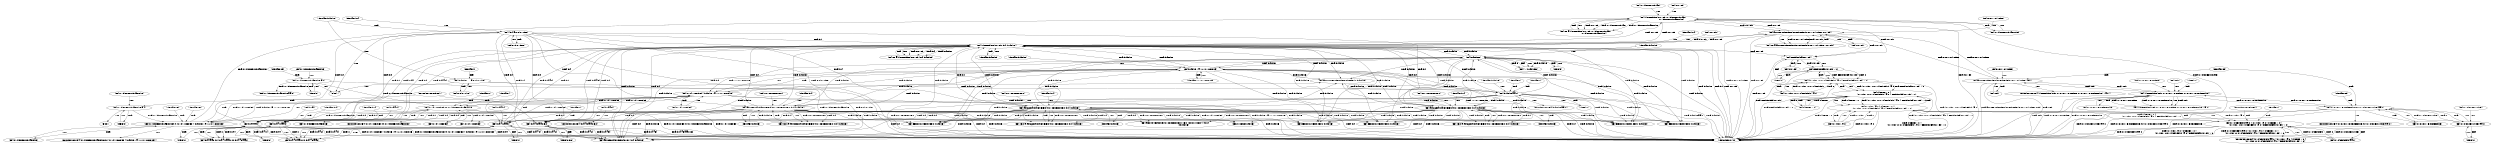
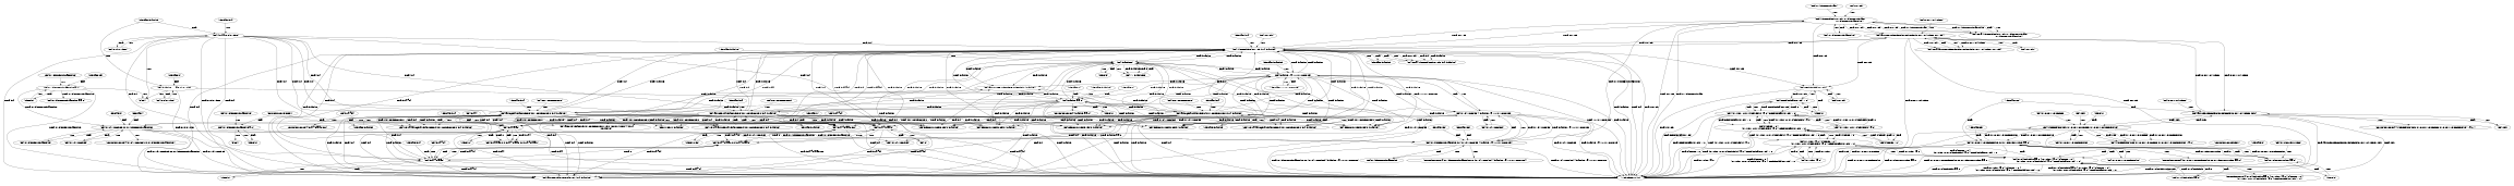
  digraph {
    fontname="DejaVu Sans"
    node [fontname="DejaVu Sans"]
    edge [fontname="DejaVu Sans"]
    n1 [label="(Call,get_bits_left(&s->gb))"]
    n2 [label="(Call,get_bits_left(&s->gb) < 0)"]
    n3 [label="(MethodReturn,int)"]
    n4 [label="(Call,&s->gb)"]
    n5 [label="(Call,(s->mb_y % s->slice_height) != 0 || get_bits_left(&s->gb) < 0)"]
    n6 [label="(Literal,0)"]
    n7 [label="(Call,init_get_bits8(&s->gb, s->bitstream_buffer,\n                             s->bitstream_buffer_size))"]
    n8 [label="(Call,ff_mpeg4_decode_picture_header(avctx->priv_data, &s->gb))"]
    n9 [label="(Call,init_get_bits8(&s->gb, buf, buf_size))"]
    n10 [label="(Call,s->bitstream_buffer_size)"]
    n11 [label="(Call,ret = init_get_bits8(&s->gb, s->bitstream_buffer,\n                             s->bitstream_buffer_size))"]
    n12 [label="(Call,ff_mpeg4_decode_picture_header(avctx->priv_data, &gb))"]
    n13 [label="(Call,ret = ff_mpeg4_decode_picture_header(avctx->priv_data, &s->gb))"]
    n14 [label="(Call,&s->gb)"]
    n15 [label="(Call,buf[i]==0)"]
    n16 [label="(Call,buf[i+2]==1)"]
    n17 [label="(Call,buf[i+3]==0xB0)"]
    n18 [label="(Call,buf[i+1]==0)"]
    n19 [label="(Call,buf_size-3)"]
    n20 [label="(Call,buf_size <= MAX_NVOP_SIZE)"]
    n21 [label="(Call,ff_msmpeg4_decode_ext_header(s, buf_size))"]
    n22 [label="(Call,ff_mpeg4_frame_end(avctx, buf, buf_size))"]
    n23 [label="(Call,ret = init_get_bits8(&s->gb, buf, buf_size))"]
    n24 [label="(Call,get_consumed_bytes(s, buf_size))"]
    n25 [label="(Call,get_consumed_bytes(s, buf_size))"]
    n26 [label="(Identifier,buf_size)"]
    n27 [label="(Call,get_consumed_bytes(s, buf_size))"]
    n28 [label="(Call,get_consumed_bytes(s, buf_size))"]
    n29 [label="(Call,get_consumed_bytes(s, buf_size))"]
    n30 [label="(Call,init_get_bits8(&gb, s->avctx->extradata, s->avctx->extradata_size))"]
    n31 [label="(ControlStructure,if (init_get_bits8(&gb, s->avctx->extradata, s->avctx->extradata_size) >= 0 ))"]
    n32 [label="(Call,&gb)"]
    n33 [label="(Call,s->avctx->extradata_size && s->picture_number == 0)"]
    n34 [label="(Call,init_get_bits8(&gb, s->avctx->extradata, s->avctx->extradata_size) >= 0)"]
    n35 [label="(Call,s->avctx->extradata_size)"]
    n36 [label="(Call,s->picture_number == 0)"]
    n37 [label="(Call,s->avctx->extradata_size)"]
    n38 [label="(ControlStructure,if (s->avctx->extradata_size && s->picture_number == 0))"]
    n39 [label="(Literal,0)"]
    n40 [label="(Literal,0)"]
    n41 [label="(Call,buf[i]==0 && buf[i+1]==0 && buf[i+2]==1)"]
    n42 [label="(Call,buf[i+1]==0 && buf[i+2]==1)"]
-   n43 [label="(Literal,1)"]
+   n43 [label="(Call,1)"]
    n44 [label="(Literal,0xB0)"]
    n45 [label="(Literal,0)"]
    n46 [label="(Call,i < buf_size-3)"]
    n47 [label="(Literal,3)"]
    n48 [label="(Call,s->divx_packed || buf_size <= MAX_NVOP_SIZE)"]
    n49 [label="(Identifier,MAX_NVOP_SIZE)"]
    n50 [label="(Call,buf_size == 0)"]
    n51 [label="(Call,ff_mpeg4_find_frame_end(&s->parse_context, buf, buf_size))"]
    n52 [label="(Call,ff_combine_frame(&s->parse_context, next, (const uint8_t **)&buf,\n                             &buf_size))"]
-   n53 [label="(Return,parse buf_size;)"]
+   n53 [label="(Return,return buf_size;)"]
    n54 [label="(Call,next = ff_mpeg4_find_frame_end(&s->parse_context, buf, buf_size))"]
    n55 [label="(Identifier,buf_size)"]
    n56 [label="(Call,*buf = avpkt->data)"]
    n57 [label="(Call,ff_h263_find_frame_end(&s->parse_context, buf, buf_size))"]
    n58 [label="(Call,ff_h263_find_frame_end(&s->parse_context, buf, buf_size))"]
    n59 [label="(Call,avpkt->data)"]
    n60 [label="(Block,)"]
    n61 [label="(Identifier,buf_size)"]
    n62 [label="(Call,next = ff_h263_find_frame_end(&s->parse_context, buf, buf_size))"]
    n63 [label="(Call,next = ff_h263_find_frame_end(&s->parse_context, buf, buf_size))"]
    n64 [label="(Identifier,buf_size)"]
    n65 [label="(ControlStructure,if (buf_size == 0))"]
    n66 [label="(Literal,0)"]
    n67 [label="(Call,buf_size       = avpkt->size)"]
    n68 [label="(Call,avpkt->size)"]
    n69 [label="(ControlStructure,if (buf[i+3]==0xB0))"]
    n70 [label="(Call,s->bitstream_buffer_size && (s->divx_packed || buf_size <= MAX_NVOP_SIZE))"]
    n71 [label="(Call,s->divx_packed && s->bitstream_buffer_size)"]
    n72 [label="(Call,!s->divx_packed)"]
    n73 [label="(Call,s->divx_packed)"]
    n74 [label="(ControlStructure,if (s->bitstream_buffer_size && (s->divx_packed || buf_size <= MAX_NVOP_SIZE)))"]
    n75 [label="(Call,s->bitstream_buffer_size)"]
    n76 [label="(Call,s->bitstream_buffer_size)"]
    n77 [label="(ControlStructure,if (s->divx_packed && s->bitstream_buffer_size))"]
    n78 [label="(Call,s->divx_packed)"]
    n79 [label="(Call,s->bitstream_buffer_size = 0)"]
    n80 [label="(Literal,0)"]
    n81 [label="(Call,s->bitstream_buffer_size == 0)"]
    n82 [label="(Call,s->bitstream_buffer_size = 0)"]
    n83 [label="(Block,)"]
    n84 [label="(Literal,0)"]
    n85 [label="(Call,slice_ret < 0 ||\n                (s->mb_y % s->slice_height) != 0 || get_bits_left(&s->gb) < 0)"]
    n86 [label="(Call,(s->mb_y % s->slice_height) != 0)"]
    n87 [label="(Call,s->mb_x != 0 || slice_ret < 0 ||\n                (s->mb_y % s->slice_height) != 0 || get_bits_left(&s->gb) < 0)"]
    n88 [label="(Call,slice_ret < 0)"]
    n89 [label="(Call,s->slice_height == 0 || s->mb_x != 0 || slice_ret < 0 ||\n                (s->mb_y % s->slice_height) != 0 || get_bits_left(&s->gb) < 0)"]
    n90 [label="(Call,s->mb_x != 0)"]
    n91 [label="(ControlStructure,if (s->slice_height == 0 || s->mb_x != 0 || slice_ret < 0 ||\n                (s->mb_y % s->slice_height) != 0 || get_bits_left(&s->gb) < 0))"]
    n92 [label="(Call,s->slice_height == 0)"]
    n93 [label="(Call,s->bitstream_buffer)"]
    n94 [label="(Identifier,buf)"]
    n95 [label="(Call,s->bitstream_buffer_size)"]
    n96 [label="(Identifier,buf_size)"]
    n97 [label="(Identifier,s)"]
    n98 [label="(Identifier,ret)"]
    n99 [label="(Call,buf[i+3])"]
    n100 [label="(Identifier,buf_size)"]
    n101 [label="(ControlStructure,break;)"]
    n102 [label="(Identifier,buf)"]
    n103 [label="(Call,&s->parse_context)"]
    n104 [label="(Call,&s->parse_context)"]
    n105 [label="(ControlStructure,break;)"]
    n106 [label="(Identifier,i)"]
    n107 [label="(Call,avctx->priv_data)"]
    n108 [label="(Literal,0)"]
    n109 [label="(Identifier,buf_size)"]
    n110 [label="(Identifier,ret)"]
    n111 [label="(Call,buf[i+1])"]
    n112 [label="(Call,&s->gb)"]
    n113 [label="(Call,avctx->priv_data)"]
    n114 [label="(Identifier,ret)"]
    n115 [label="(Call,buf[i+2])"]
    n116 [label="(Identifier,gb)"]
    n117 [label="(Call,s->picture_number)"]
    n118 [label="(Identifier,s)"]
    n119 [label="(Identifier,s)"]
    n120 [label="(Identifier,buf)"]
    n121 [label="(Identifier,buf)"]
    n122 [label="(Identifier,s)"]
    n123 [label="(Call,s->avctx->extradata)"]
    n124 [label="(Call,s->bitstream_buffer_size)"]
    n125 [label="(Identifier,s)"]
    n126 [label="(Identifier,buf)"]
    n127 [label="(Identifier,buf_size)"]
    n128 [label="(Identifier,s)"]
    n129 [label="(Identifier,buf)"]
    n130 [label="(Call,&gb)"]
    n131 [label="(Call,buf[i])"]
    n132 [label="(Identifier,ret)"]
    n133 [label="(Call,&s->parse_context)"]
    n134 [label="(Call,&s->gb)"]
    n135 [label="(Identifier,buf)"]
    n1 -> n2 [label="AST: "]
    n1 -> n2 [label="DDG: &s->gb"]
    n1 -> n3 [label="DDG: &s->gb"]
    n1 -> n4 [label="CFG: "]
    n2 -> n3 [label="DDG: get_bits_left(&s->gb)"]
    n2 -> n5 [label="AST: "]
    n2 -> n5 [label="DDG: get_bits_left(&s->gb)"]
    n2 -> n5 [label="DDG: 0"]
    n2 -> n6 [label="CFG: "]
    n4 -> n1 [label="AST: "]
    n5 -> n2 [label="CFG: "]
    n5 -> n3 [label="DDG: get_bits_left(&s->gb) < 0"]
    n5 -> n3 [label="DDG: (s->mb_y % s->slice_height) != 0"]
    n5 -> n85 [label="AST: "]
    n5 -> n85 [label="DDG: (s->mb_y % s->slice_height) != 0"]
    n5 -> n85 [label="DDG: get_bits_left(&s->gb) < 0"]
    n5 -> n86 [label="CFG: "]
    n6 -> n1 [label="CFG: "]
    n6 -> n2 [label="AST: "]
    n7 -> n1 [label="DDG: &s->gb"]
    n7 -> n3 [label="DDG: s->bitstream_buffer"]
    n7 -> n3 [label="DDG: &s->gb"]
    n7 -> n8 [label="DDG: &s->gb"]
    n7 -> n9 [label="DDG: &s->gb"]
    n7 -> n10 [label="CFG: "]
    n7 -> n11 [label="AST: "]
    n7 -> n11 [label="DDG: &s->gb"]
    n7 -> n11 [label="DDG: s->bitstream_buffer"]
    n7 -> n11 [label="DDG: s->bitstream_buffer_size"]
    n8 -> n1 [label="DDG: &s->gb"]
    n8 -> n3 [label="DDG: avctx->priv_data"]
    n8 -> n3 [label="DDG: &s->gb"]
    n8 -> n7 [label="DDG: &s->gb"]
    n8 -> n9 [label="DDG: &s->gb"]
    n8 -> n12 [label="DDG: avctx->priv_data"]
    n8 -> n13 [label="AST: "]
    n8 -> n13 [label="DDG: avctx->priv_data"]
    n8 -> n13 [label="DDG: &s->gb"]
    n8 -> n14 [label="CFG: "]
    n9 -> n1 [label="DDG: &s->gb"]
    n9 -> n3 [label="DDG: buf_size"]
    n9 -> n3 [label="DDG: buf"]
    n9 -> n3 [label="DDG: &s->gb"]
    n9 -> n7 [label="DDG: &s->gb"]
    n9 -> n8 [label="DDG: &s->gb"]
    n9 -> n15 [label="DDG: buf"]
    n9 -> n16 [label="DDG: buf"]
    n9 -> n17 [label="DDG: buf"]
    n9 -> n18 [label="DDG: buf"]
    n9 -> n19 [label="DDG: buf_size"]
    n9 -> n20 [label="DDG: buf_size"]
    n9 -> n21 [label="DDG: buf_size"]
    n9 -> n22 [label="DDG: buf"]
    n9 -> n22 [label="DDG: buf_size"]
    n9 -> n23 [label="AST: "]
    n9 -> n23 [label="DDG: &s->gb"]
    n9 -> n23 [label="DDG: buf"]
    n9 -> n23 [label="DDG: buf_size"]
    n9 -> n24 [label="DDG: buf_size"]
    n9 -> n25 [label="DDG: buf_size"]
    n9 -> n26 [label="CFG: "]
    n9 -> n27 [label="DDG: buf_size"]
    n9 -> n28 [label="DDG: buf_size"]
    n9 -> n29 [label="DDG: buf_size"]
    n10 -> n7 [label="AST: "]
    n11 -> n7 [label="CFG: "]
    n12 -> n3 [label="DDG: ff_mpeg4_decode_picture_header(avctx->priv_data, &gb)"]
    n12 -> n3 [label="DDG: &gb"]
    n12 -> n8 [label="DDG: avctx->priv_data"]
    n12 -> n30 [label="DDG: &gb"]
    n12 -> n31 [label="AST: "]
    n12 -> n32 [label="CFG: "]
    n13 -> n8 [label="CFG: "]
    n14 -> n8 [label="AST: "]
    n15 -> n3 [label="DDG: buf[i]"]
    n15 -> n9 [label="DDG: buf[i]"]
    n15 -> n22 [label="DDG: buf[i]"]
    n15 -> n40 [label="CFG: "]
    n15 -> n41 [label="AST: "]
    n15 -> n41 [label="DDG: buf[i]"]
    n15 -> n41 [label="DDG: 0"]
    n16 -> n3 [label="DDG: buf[i+2]"]
    n16 -> n9 [label="DDG: buf[i+2]"]
    n16 -> n22 [label="DDG: buf[i+2]"]
    n16 -> n42 [label="AST: "]
    n16 -> n42 [label="DDG: buf[i+2]"]
    n16 -> n42 [label="DDG: 1"]
    n16 -> n43 [label="CFG: "]
    n17 -> n3 [label="DDG: buf[i+3]"]
    n17 -> n3 [label="DDG: buf[i+3]==0xB0"]
    n17 -> n9 [label="DDG: buf[i+3]"]
    n17 -> n22 [label="DDG: buf[i+3]"]
    n17 -> n44 [label="CFG: "]
    n18 -> n3 [label="DDG: buf[i+1]"]
    n18 -> n9 [label="DDG: buf[i+1]"]
    n18 -> n22 [label="DDG: buf[i+1]"]
    n18 -> n42 [label="AST: "]
    n18 -> n42 [label="DDG: buf[i+1]"]
    n18 -> n42 [label="DDG: 0"]
    n18 -> n45 [label="CFG: "]
    n19 -> n3 [label="DDG: buf_size"]
    n19 -> n9 [label="DDG: buf_size"]
    n19 -> n20 [label="DDG: buf_size"]
    n19 -> n21 [label="DDG: buf_size"]
    n19 -> n22 [label="DDG: buf_size"]
    n19 -> n24 [label="DDG: buf_size"]
    n19 -> n25 [label="DDG: buf_size"]
    n19 -> n27 [label="DDG: buf_size"]
    n19 -> n28 [label="DDG: buf_size"]
    n19 -> n29 [label="DDG: buf_size"]
    n19 -> n46 [label="AST: "]
    n19 -> n46 [label="DDG: buf_size"]
    n19 -> n46 [label="DDG: 3"]
    n19 -> n47 [label="CFG: "]
    n20 -> n3 [label="DDG: MAX_NVOP_SIZE"]
    n20 -> n3 [label="DDG: buf_size"]
    n20 -> n9 [label="DDG: buf_size"]
    n20 -> n19 [label="DDG: buf_size"]
    n20 -> n21 [label="DDG: buf_size"]
    n20 -> n22 [label="DDG: buf_size"]
    n20 -> n24 [label="DDG: buf_size"]
    n20 -> n25 [label="DDG: buf_size"]
    n20 -> n27 [label="DDG: buf_size"]
    n20 -> n28 [label="DDG: buf_size"]
    n20 -> n29 [label="DDG: buf_size"]
    n20 -> n48 [label="AST: "]
    n20 -> n48 [label="DDG: buf_size"]
    n20 -> n48 [label="DDG: MAX_NVOP_SIZE"]
    n20 -> n49 [label="CFG: "]
    n21 -> n50 [label="DDG: buf_size"]
    n23 -> n9 [label="CFG: "]
    n26 -> n9 [label="AST: "]
    n30 -> n3 [label="DDG: s->avctx->extradata_size"]
    n30 -> n3 [label="DDG: &gb"]
    n30 -> n3 [label="DDG: s->avctx->extradata"]
    n30 -> n12 [label="DDG: &gb"]
    n30 -> n33 [label="DDG: s->avctx->extradata_size"]
    n30 -> n34 [label="AST: "]
    n30 -> n34 [label="DDG: &gb"]
    n30 -> n34 [label="DDG: s->avctx->extradata"]
    n30 -> n34 [label="DDG: s->avctx->extradata_size"]
    n30 -> n35 [label="CFG: "]
    n32 -> n12 [label="AST: "]
    n33 -> n3 [label="DDG: s->picture_number == 0"]
    n33 -> n3 [label="DDG: s->avctx->extradata_size && s->picture_number == 0"]
    n33 -> n3 [label="DDG: s->avctx->extradata_size"]
    n33 -> n30 [label="DDG: s->avctx->extradata_size"]
    n33 -> n36 [label="CFG: "]
    n33 -> n37 [label="CFG: "]
    n33 -> n38 [label="AST: "]
    n35 -> n30 [label="AST: "]
    n36 -> n3 [label="DDG: s->picture_number"]
    n36 -> n33 [label="AST: "]
    n36 -> n33 [label="DDG: s->picture_number"]
    n36 -> n33 [label="DDG: 0"]
    n36 -> n39 [label="CFG: "]
    n37 -> n33 [label="AST: "]
    n39 -> n36 [label="AST: "]
    n40 -> n15 [label="AST: "]
    n41 -> n15 [label="CFG: "]
    n42 -> n16 [label="SIZE: "]
+   n42 -> n18 [label="CFG: "]
    n43 -> n16 [label="AST: "]
    n44 -> n17 [label="AST: "]
    n45 -> n18 [label="AST: "]
    n46 -> n19 [label="CFG: "]
    n47 -> n19 [label="AST: "]
    n48 -> n3 [label="DDG: s->divx_packed"]
    n48 -> n3 [label="DDG: buf_size <= MAX_NVOP_SIZE"]
    n48 -> n20 [label="CFG: "]
    n48 -> n70 [label="AST: "]
    n48 -> n70 [label="DDG: s->divx_packed"]
    n48 -> n70 [label="DDG: buf_size <= MAX_NVOP_SIZE"]
    n48 -> n71 [label="DDG: s->divx_packed"]
    n48 -> n72 [label="DDG: s->divx_packed"]
    n48 -> n73 [label="CFG: "]
    n49 -> n20 [label="AST: "]
    n50 -> n3 [label="DDG: buf_size == 0"]
    n50 -> n3 [label="DDG: buf_size"]
    n50 -> n9 [label="DDG: buf_size"]
    n50 -> n19 [label="DDG: buf_size"]
    n50 -> n20 [label="DDG: buf_size"]
    n50 -> n22 [label="DDG: buf_size"]
    n50 -> n24 [label="DDG: buf_size"]
    n50 -> n25 [label="DDG: buf_size"]
    n50 -> n27 [label="DDG: buf_size"]
    n50 -> n28 [label="DDG: buf_size"]
    n50 -> n29 [label="DDG: buf_size"]
    n50 -> n51 [label="DDG: buf_size"]
    n50 -> n57 [label="DDG: buf_size"]
    n50 -> n58 [label="DDG: buf_size"]
    n50 -> n65 [label="AST: "]
    n50 -> n66 [label="CFG: "]
    n51 -> n3 [label="DDG: buf"]
    n51 -> n3 [label="DDG: buf_size"]
    n51 -> n9 [label="DDG: buf"]
    n51 -> n9 [label="DDG: buf_size"]
    n51 -> n15 [label="DDG: buf"]
    n51 -> n16 [label="DDG: buf"]
    n51 -> n17 [label="DDG: buf"]
    n51 -> n18 [label="DDG: buf"]
    n51 -> n19 [label="DDG: buf_size"]
    n51 -> n20 [label="DDG: buf_size"]
    n51 -> n21 [label="DDG: buf_size"]
    n51 -> n22 [label="DDG: buf"]
    n51 -> n22 [label="DDG: buf_size"]
    n51 -> n24 [label="DDG: buf_size"]
    n51 -> n25 [label="DDG: buf_size"]
    n51 -> n27 [label="DDG: buf_size"]
    n51 -> n28 [label="DDG: buf_size"]
    n51 -> n29 [label="DDG: buf_size"]
    n51 -> n52 [label="DDG: &s->parse_context"]
    n51 -> n53 [label="DDG: buf_size"]
    n51 -> n54 [label="AST: "]
    n51 -> n54 [label="DDG: &s->parse_context"]
    n51 -> n54 [label="DDG: buf"]
    n51 -> n54 [label="DDG: buf_size"]
    n51 -> n55 [label="CFG: "]
    n54 -> n51 [label="CFG: "]
    n55 -> n51 [label="AST: "]
    n56 -> n3 [label="DDG: buf"]
    n56 -> n3 [label="DDG: avpkt->data"]
    n56 -> n9 [label="DDG: buf"]
    n56 -> n15 [label="DDG: buf"]
    n56 -> n16 [label="DDG: buf"]
    n56 -> n17 [label="DDG: buf"]
    n56 -> n18 [label="DDG: buf"]
    n56 -> n22 [label="DDG: buf"]
    n56 -> n51 [label="DDG: buf"]
    n56 -> n57 [label="DDG: buf"]
    n56 -> n58 [label="DDG: buf"]
    n56 -> n59 [label="CFG: "]
    n56 -> n60 [label="AST: "]
    n57 -> n3 [label="DDG: buf"]
    n57 -> n3 [label="DDG: buf_size"]
    n57 -> n9 [label="DDG: buf"]
    n57 -> n9 [label="DDG: buf_size"]
    n57 -> n15 [label="DDG: buf"]
    n57 -> n16 [label="DDG: buf"]
    n57 -> n17 [label="DDG: buf"]
    n57 -> n18 [label="DDG: buf"]
    n57 -> n19 [label="DDG: buf_size"]
    n57 -> n20 [label="DDG: buf_size"]
    n57 -> n21 [label="DDG: buf_size"]
    n57 -> n22 [label="DDG: buf"]
    n57 -> n22 [label="DDG: buf_size"]
    n57 -> n24 [label="DDG: buf_size"]
    n57 -> n25 [label="DDG: buf_size"]
    n57 -> n27 [label="DDG: buf_size"]
    n57 -> n28 [label="DDG: buf_size"]
    n57 -> n29 [label="DDG: buf_size"]
    n57 -> n52 [label="DDG: &s->parse_context"]
    n57 -> n53 [label="DDG: buf_size"]
    n57 -> n61 [label="CFG: "]
    n57 -> n62 [label="AST: "]
    n57 -> n62 [label="DDG: &s->parse_context"]
    n57 -> n62 [label="DDG: buf"]
    n57 -> n62 [label="DDG: buf_size"]
    n58 -> n3 [label="DDG: buf"]
    n58 -> n3 [label="DDG: buf_size"]
    n58 -> n9 [label="DDG: buf"]
    n58 -> n9 [label="DDG: buf_size"]
    n58 -> n15 [label="DDG: buf"]
    n58 -> n16 [label="DDG: buf"]
    n58 -> n17 [label="DDG: buf"]
    n58 -> n18 [label="DDG: buf"]
    n58 -> n19 [label="DDG: buf_size"]
    n58 -> n20 [label="DDG: buf_size"]
    n58 -> n21 [label="DDG: buf_size"]
    n58 -> n22 [label="DDG: buf"]
    n58 -> n22 [label="DDG: buf_size"]
    n58 -> n24 [label="DDG: buf_size"]
    n58 -> n25 [label="DDG: buf_size"]
    n58 -> n27 [label="DDG: buf_size"]
    n58 -> n28 [label="DDG: buf_size"]
    n58 -> n29 [label="DDG: buf_size"]
    n58 -> n52 [label="DDG: &s->parse_context"]
    n58 -> n53 [label="DDG: buf_size"]
    n58 -> n63 [label="AST: "]
    n58 -> n63 [label="DDG: &s->parse_context"]
    n58 -> n63 [label="DDG: buf"]
    n58 -> n63 [label="DDG: buf_size"]
    n58 -> n64 [label="CFG: "]
    n59 -> n56 [label="AST: "]
    n61 -> n57 [label="AST: "]
    n62 -> n57 [label="CFG: "]
    n63 -> n58 [label="CFG: "]
    n64 -> n58 [label="AST: "]
    n66 -> n50 [label="AST: "]
    n67 -> n3 [label="DDG: avpkt->size"]
    n67 -> n50 [label="DDG: buf_size"]
    n67 -> n60 [label="AST: "]
    n67 -> n68 [label="CFG: "]
    n68 -> n67 [label="AST: "]
    n70 -> n3 [label="DDG: s->divx_packed || buf_size <= MAX_NVOP_SIZE"]
    n70 -> n3 [label="DDG: s->bitstream_buffer_size && (s->divx_packed || buf_size <= MAX_NVOP_SIZE)"]
    n70 -> n7 [label="DDG: s->bitstream_buffer_size"]
    n70 -> n48 [label="CFG: "]
    n70 -> n74 [label="AST: "]
    n70 -> n75 [label="CFG: "]
    n71 -> n3 [label="DDG: s->divx_packed && s->bitstream_buffer_size"]
    n71 -> n3 [label="DDG: s->divx_packed"]
    n71 -> n48 [label="DDG: s->divx_packed"]
    n71 -> n70 [label="DDG: s->bitstream_buffer_size"]
    n71 -> n72 [label="DDG: s->divx_packed"]
    n71 -> n76 [label="CFG: "]
    n71 -> n77 [label="AST: "]
    n71 -> n78 [label="CFG: "]
    n73 -> n48 [label="AST: "]
    n75 -> n70 [label="AST: "]
    n76 -> n71 [label="AST: "]
    n78 -> n71 [label="AST: "]
    n79 -> n3 [label="DDG: s->bitstream_buffer_size"]
    n79 -> n60 [label="AST: "]
    n79 -> n71 [label="DDG: s->bitstream_buffer_size"]
    n79 -> n80 [label="CFG: "]
    n79 -> n81 [label="DDG: s->bitstream_buffer_size"]
    n80 -> n79 [label="AST: "]
    n82 -> n70 [label="DDG: s->bitstream_buffer_size"]
    n82 -> n83 [label="AST: "]
    n82 -> n84 [label="CFG: "]
    n84 -> n82 [label="AST: "]
    n85 -> n3 [label="DDG: slice_ret < 0"]
    n85 -> n3 [label="DDG: (s->mb_y % s->slice_height) != 0 || get_bits_left(&s->gb) < 0"]
    n85 -> n5 [label="CFG: "]
    n85 -> n87 [label="AST: "]
    n85 -> n87 [label="DDG: slice_ret < 0"]
    n85 -> n87 [label="DDG: (s->mb_y % s->slice_height) != 0 || get_bits_left(&s->gb) < 0"]
    n85 -> n88 [label="CFG: "]
    n86 -> n5 [label="AST: "]
    n86 -> n5 [label="DDG: s->mb_y % s->slice_height"]
    n86 -> n5 [label="DDG: 0"]
    n87 -> n3 [label="DDG: slice_ret < 0 ||\n                (s->mb_y % s->slice_height) != 0 || get_bits_left(&s->gb) < 0"]
    n87 -> n3 [label="DDG: s->mb_x != 0"]
    n87 -> n85 [label="CFG: "]
    n87 -> n89 [label="AST: "]
    n87 -> n89 [label="DDG: s->mb_x != 0"]
    n87 -> n89 [label="DDG: slice_ret < 0 ||\n                (s->mb_y % s->slice_height) != 0 || get_bits_left(&s->gb) < 0"]
    n87 -> n90 [label="CFG: "]
    n88 -> n85 [label="AST: "]
    n88 -> n85 [label="DDG: slice_ret"]
    n88 -> n85 [label="DDG: 0"]
    n89 -> n3 [label="DDG: s->slice_height == 0"]
    n89 -> n3 [label="DDG: s->mb_x != 0 || slice_ret < 0 ||\n                (s->mb_y % s->slice_height) != 0 || get_bits_left(&s->gb) < 0"]
    n89 -> n3 [label="DDG: s->slice_height == 0 || s->mb_x != 0 || slice_ret < 0 ||\n                (s->mb_y % s->slice_height) != 0 || get_bits_left(&s->gb) < 0"]
    n89 -> n87 [label="CFG: "]
    n89 -> n91 [label="AST: "]
    n89 -> n92 [label="CFG: "]
    n90 -> n87 [label="AST: "]
    n90 -> n87 [label="DDG: s->mb_x"]
    n90 -> n87 [label="DDG: 0"]
    n92 -> n89 [label="AST: "]
    n92 -> n89 [label="DDG: s->slice_height"]
    n92 -> n89 [label="DDG: 0"]
    n93 -> n7 [label="AST: "]
    n94 -> n9 [label="AST: "]
    n95 -> n82 [label="AST: "]
    n96 -> n19 [label="AST: "]
    n97 -> n71 [label="CFG: "]
    n98 -> n12 [label="CFG: "]
    n98 -> n33 [label="CFG: "]
    n99 -> n17 [label="AST: "]
    n99 -> n69 [label="AST: "]
    n100 -> n56 [label="CFG: "]
    n100 -> n67 [label="AST: "]
    n101 -> n89 [label="CFG: "]
    n102 -> n58 [label="AST: "]
    n103 -> n51 [label="AST: "]
    n104 -> n57 [label="AST: "]
    n105 -> n17 [label="CFG: "]
    n105 -> n82 [label="CFG: "]
    n106 -> n71 [label="CFG: "]
    n107 -> n8 [label="AST: "]
    n108 -> n30 [label="CFG: "]
    n109 -> n20 [label="AST: "]
    n110 -> n70 [label="CFG: "]
    n111 -> n18 [label="AST: "]
    n112 -> n7 [label="AST: "]
    n113 -> n12 [label="AST: "]
    n114 -> n79 [label="CFG: "]
    n115 -> n16 [label="AST: "]
    n116 -> n33 [label="CFG: "]
    n117 -> n36 [label="AST: "]
    n118 -> n50 [label="CFG: "]
    n119 -> n50 [label="CFG: "]
    n120 -> n51 [label="AST: "]
    n121 -> n56 [label="AST: "]
    n122 -> n17 [label="CFG: "]
    n123 -> n30 [label="AST: "]
    n124 -> n79 [label="AST: "]
    n125 -> n89 [label="CFG: "]
    n126 -> n15 [label="CFG: "]
    n127 -> n50 [label="AST: "]
    n128 -> n67 [label="CFG: "]
    n129 -> n18 [label="CFG: "]
    n130 -> n30 [label="AST: "]
    n131 -> n15 [label="AST: "]
    n132 -> n70 [label="CFG: "]
    n133 -> n58 [label="AST: "]
    n134 -> n9 [label="AST: "]
    n135 -> n57 [label="AST: "]
  }
